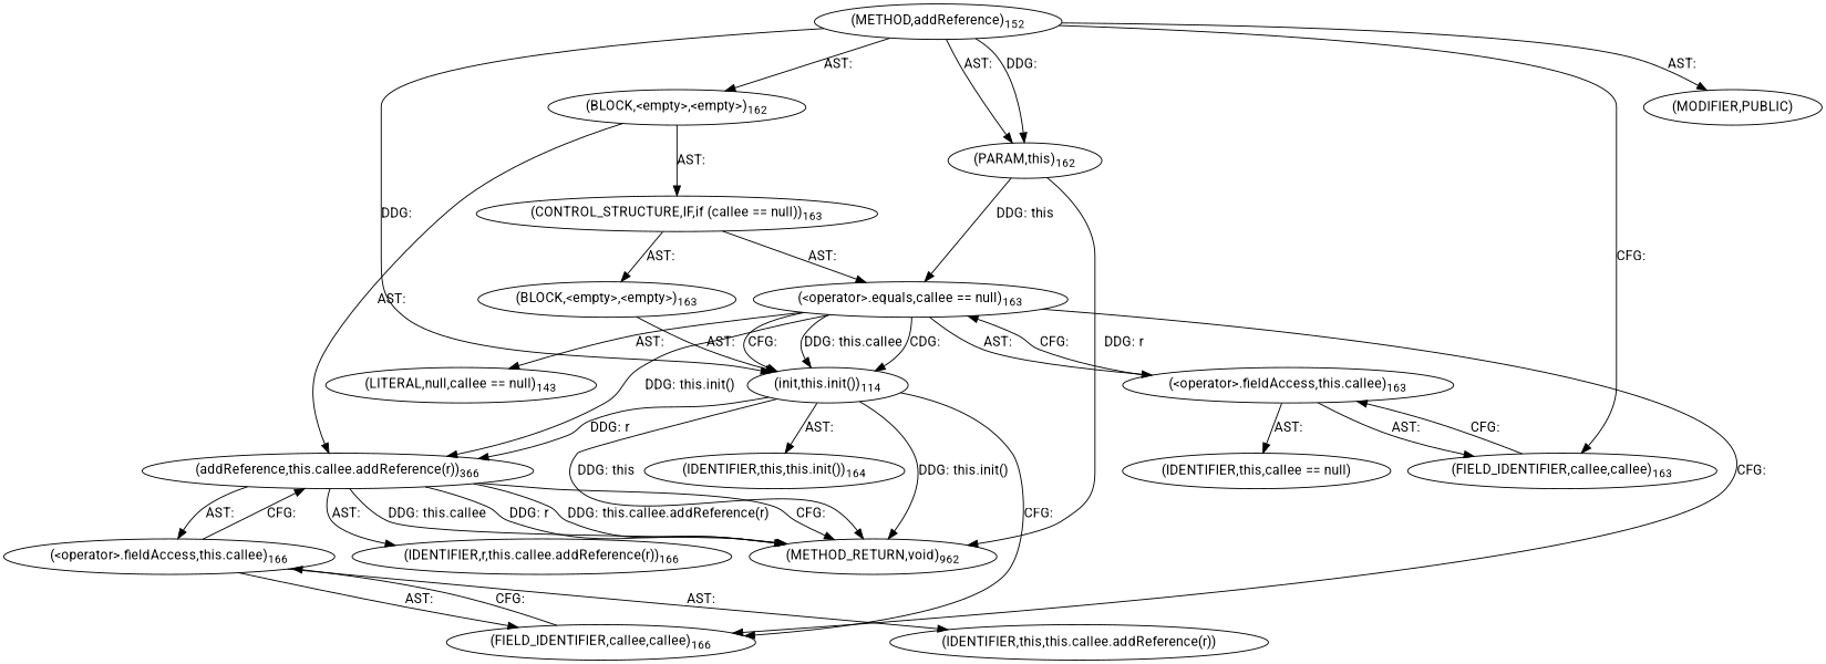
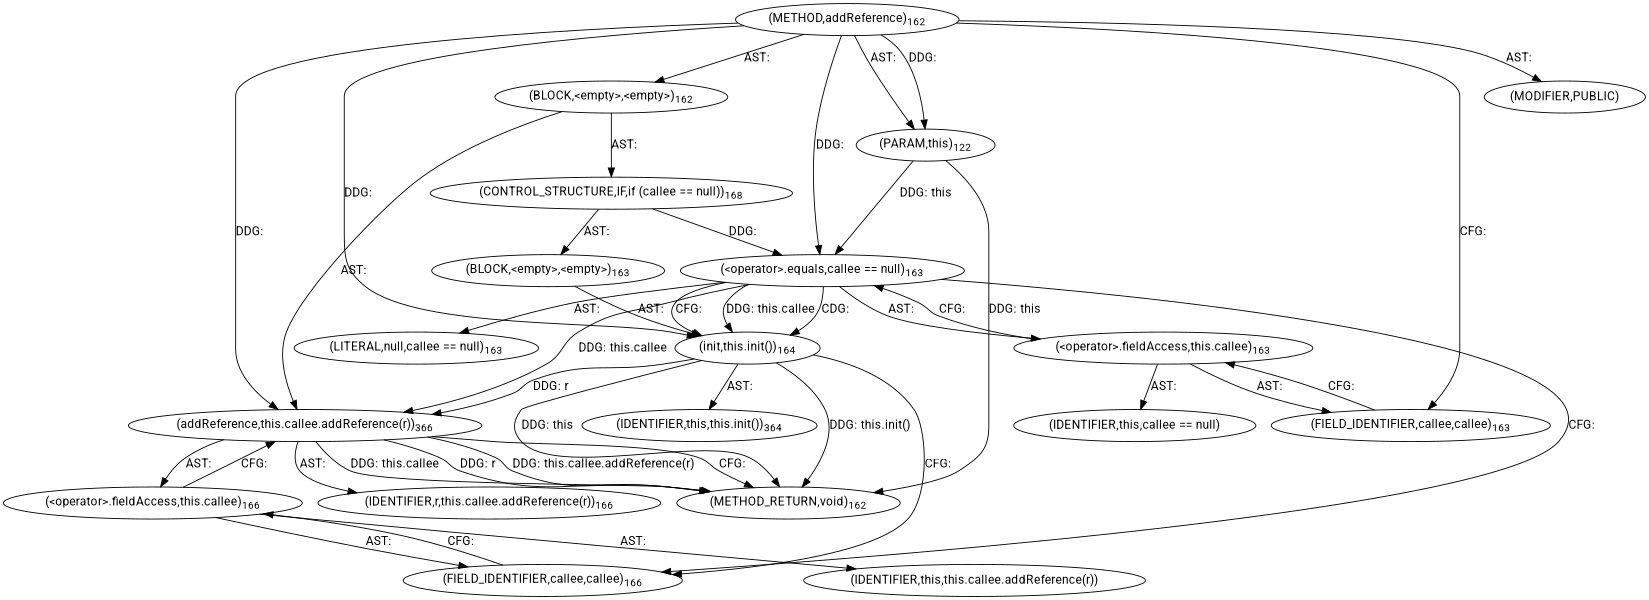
  digraph {
    fontname=Roboto
    node [fontname=Roboto]
    edge [fontname=Roboto]
-   n1 [label=<(METHOD,addReference)<SUB>152</SUB>>]
-   n2 [label=<(PARAM,this)<SUB>162</SUB>>]
+   n1 [label=<(METHOD,addReference)<SUB>162</SUB>>]
+   n2 [label=<(PARAM,this)<SUB>122</SUB>>]
    n3 [label=<(BLOCK,&lt;empty&gt;,&lt;empty&gt;)<SUB>162</SUB>>]
    n4 [label=<(&lt;operator&gt;.equals,callee == null)<SUB>163</SUB>>]
    n5 [label=<(FIELD_IDENTIFIER,callee,callee)<SUB>163</SUB>>]
-   n6 [label=<(init,this.init())<SUB>114</SUB>>]
+   n6 [label=<(init,this.init())<SUB>164</SUB>>]
    n7 [label=<(addReference,this.callee.addReference(r))<SUB>366</SUB>>]
    n8 [label=<(MODIFIER,PUBLIC)>]
-   n9 [label=<(METHOD_RETURN,void)<SUB>962</SUB>>]
-   n10 [label=<(CONTROL_STRUCTURE,IF,if (callee == null))<SUB>163</SUB>>]
+   n9 [label=<(METHOD_RETURN,void)<SUB>162</SUB>>]
+   n10 [label=<(CONTROL_STRUCTURE,IF,if (callee == null))<SUB>168</SUB>>]
    n11 [label=<(&lt;operator&gt;.fieldAccess,this.callee)<SUB>163</SUB>>]
-   n12 [label=<(LITERAL,null,callee == null)<SUB>143</SUB>>]
+   n12 [label=<(LITERAL,null,callee == null)<SUB>163</SUB>>]
    n13 [label=<(FIELD_IDENTIFIER,callee,callee)<SUB>166</SUB>>]
-   n14 [label=<(IDENTIFIER,this,this.init())<SUB>164</SUB>>]
+   n14 [label=<(IDENTIFIER,this,this.init())<SUB>364</SUB>>]
    n15 [label=<(&lt;operator&gt;.fieldAccess,this.callee)<SUB>166</SUB>>]
    n16 [label=<(IDENTIFIER,r,this.callee.addReference(r))<SUB>166</SUB>>]
    n17 [label=<(BLOCK,&lt;empty&gt;,&lt;empty&gt;)<SUB>163</SUB>>]
    n18 [label=<(IDENTIFIER,this,callee == null)>]
    n19 [label=<(IDENTIFIER,this,this.callee.addReference(r))>]
    n1 -> n2 [label="AST: "]
    n1 -> n2 [label="DDG: "]
    n1 -> n3 [label="AST: "]
+   n1 -> n4 [label="DDG: "]
    n1 -> n5 [label="CFG: "]
    n1 -> n6 [label="DDG: "]
+   n1 -> n7 [label="DDG: "]
    n1 -> n8 [label="AST: "]
    n2 -> n4 [label="DDG: this"]
-   n2 -> n9 [label="DDG: r"]
+   n2 -> n9 [label="DDG: this"]
    n3 -> n7 [label="AST: "]
    n3 -> n10 [label="AST: "]
    n4 -> n6 [label="CFG: "]
    n4 -> n6 [label="DDG: this.callee"]
    n4 -> n6 [label="CDG: "]
-   n4 -> n7 [label="DDG: this.init()"]
+   n4 -> n7 [label="DDG: this.callee"]
    n4 -> n11 [label="AST: "]
    n4 -> n12 [label="AST: "]
    n4 -> n13 [label="CFG: "]
    n5 -> n11 [label="CFG: "]
    n6 -> n7 [label="DDG: r"]
    n6 -> n9 [label="DDG: this"]
    n6 -> n9 [label="DDG: this.init()"]
    n6 -> n13 [label="CFG: "]
    n6 -> n14 [label="AST: "]
    n7 -> n9 [label="CFG: "]
    n7 -> n9 [label="DDG: this.callee"]
    n7 -> n9 [label="DDG: r"]
    n7 -> n9 [label="DDG: this.callee.addReference(r)"]
    n7 -> n15 [label="AST: "]
    n7 -> n16 [label="AST: "]
-   n10 -> n4 [label="AST: "]
+   n10 -> n4 [label="DDG: "]
    n10 -> n17 [label="AST: "]
    n11 -> n4 [label="CFG: "]
    n11 -> n5 [label="AST: "]
    n11 -> n18 [label="AST: "]
    n13 -> n15 [label="CFG: "]
    n15 -> n7 [label="CFG: "]
    n15 -> n13 [label="AST: "]
    n15 -> n19 [label="AST: "]
    n17 -> n6 [label="AST: "]
  }
